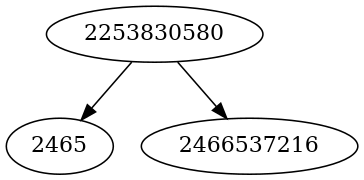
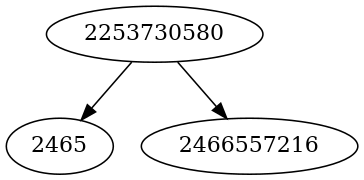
  strict digraph {
-   2253830580
+   2253830580 [label=2253730580]
    2465
-   2466537216
+   2466537216 [label=2466557216]
    2253830580 -> 2465
    2253830580 -> 2466537216
  }
